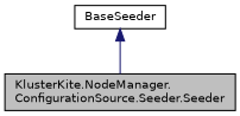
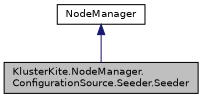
  digraph {
    node [color=black fontname=Helvetica fontsize=10 shape=record style=filled]
    n1 [fillcolor=grey75 fontcolor=black height=0.2 label="KlusterKite.NodeManager.\lConfigurationSource.Seeder.Seeder" width=0.4]
-   n2 [fillcolor=white height=0.2 label=BaseSeeder width=0.4]
+   n2 [fillcolor=white height=0.2 label=NodeManager width=0.4]
    n2 -> n1 [color=midnightblue dir=back fontname=Helvetica fontsize=10 labelfontname=Helvetica labelfontsize=10 style=solid]
  }
